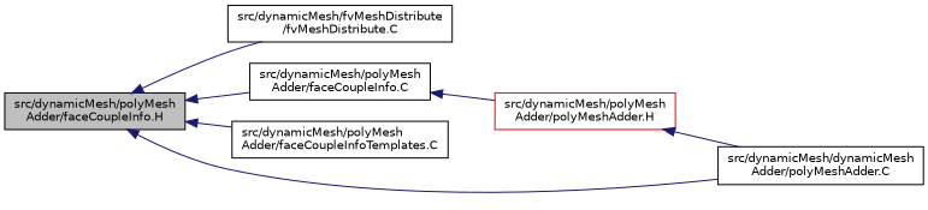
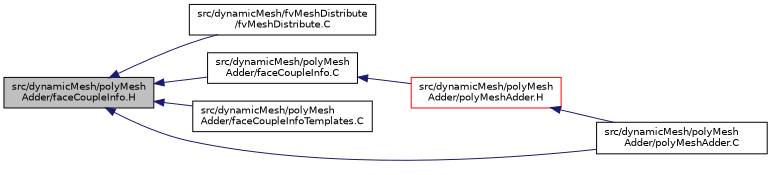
  digraph {
    rankdir=LR
    node [color=black fontname=Helvetica fontsize=10 shape=record]
    edge [color=midnightblue dir=back fontname=Helvetica fontsize=10 labelfontname=Helvetica labelfontsize=10 style=solid]
    n1 [fillcolor=grey75 fontcolor=black height=0.2 label="src/dynamicMesh/polyMesh\lAdder/faceCoupleInfo.H" style=filled width=0.4]
    n2 [height=0.2 label="src/dynamicMesh/fvMeshDistribute\l/fvMeshDistribute.C" width=0.4]
    n3 [height=0.2 label="src/dynamicMesh/polyMesh\lAdder/faceCoupleInfo.C" width=0.4]
    n4 [height=0.2 label="src/dynamicMesh/polyMesh\lAdder/faceCoupleInfoTemplates.C" width=0.4]
-   n5 [height=0.2 label="src/dynamicMesh/dynamicMesh\lAdder/polyMeshAdder.C" width=0.4]
+   n5 [height=0.2 label="src/dynamicMesh/polyMesh\lAdder/polyMeshAdder.C" width=0.4]
    n6 [color=red height=0.2 label="src/dynamicMesh/polyMesh\lAdder/polyMeshAdder.H" width=0.4]
    n1 -> n2
    n1 -> n3
    n1 -> n4
    n1 -> n5
    n3 -> n6
    n6 -> n5
  }
